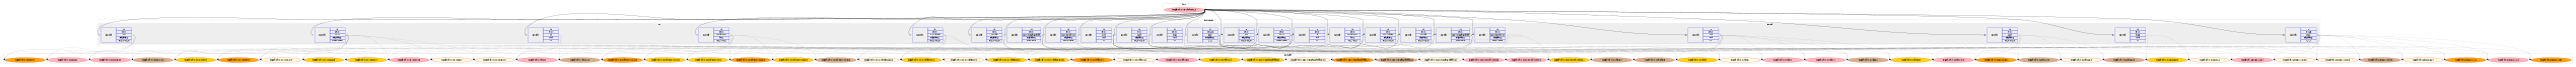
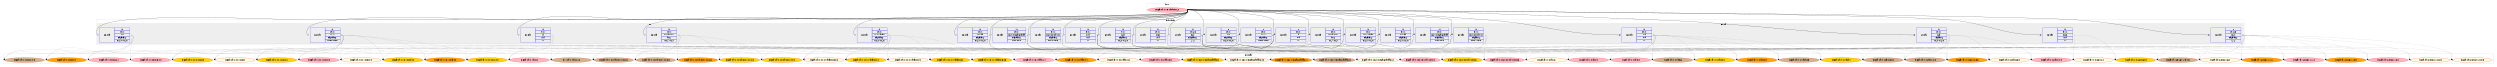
  digraph {
    compound=true
    concentrate=true
    fontname=Helvetica
    fontsize=10
    newrank=true
    rankdir=TB
    ranksep=1.5
    node [color=red fontname=Helvetica fontsize=10 style=filled]
    edge [arrowhead=vee headport=w style=dotted tailport=e weight=100]
    n1 [fillcolor=lightpink label="portage://dev-ml/ppx_expect-0.14.1" width=4]
    n2 [color=blue label=<<TABLE BORDER="0" CELLBORDER="1" CELLSPACING="0" CELLPADDING="4" WIDTH="220"><TR><TD ROWSPAN="6" CELLPADDING="30">pack_dep</TD></TR><TR><TD WIDTH="110">no</TD></TR><TR><TD>dev-lang</TD></TR><TR><TD>ocaml</TD></TR><TR><TD>greaterequal</TD></TR><TR><TD>[4,,,4]</TD></TR></TABLE>> shape=none style=""]
    n3 [color=blue label=<<TABLE BORDER="0" CELLBORDER="1" CELLSPACING="0" CELLPADDING="4" WIDTH="220"><TR><TD ROWSPAN="6" CELLPADDING="30">pack_dep</TD></TR><TR><TD WIDTH="110">no</TD></TR><TR><TD>dev-ml</TD></TR><TR><TD>base</TD></TR><TR><TD>greaterequal</TD></TR><TR><TD>[0.14.0,,,0.14.0]</TD></TR></TABLE>> shape=none style=""]
    n4 [color=blue label=<<TABLE BORDER="0" CELLBORDER="1" CELLSPACING="0" CELLPADDING="4" WIDTH="220"><TR><TD ROWSPAN="6" CELLPADDING="30">pack_dep</TD></TR><TR><TD WIDTH="110">no</TD></TR><TR><TD>dev-ml</TD></TR><TR><TD>cinaps</TD></TR><TR><TD>none</TD></TR><TR><TD>[,,]</TD></TR></TABLE>> shape=none style=""]
    n5 [color=blue label=<<TABLE BORDER="0" CELLBORDER="1" CELLSPACING="0" CELLPADDING="4" WIDTH="220"><TR><TD ROWSPAN="6" CELLPADDING="30">pack_dep</TD></TR><TR><TD WIDTH="110">no</TD></TR><TR><TD>dev-ml</TD></TR><TR><TD>dune</TD></TR><TR><TD>none</TD></TR><TR><TD>[,,]</TD></TR></TABLE>> shape=none style=""]
    n6 [color=blue label=<<TABLE BORDER="0" CELLBORDER="1" CELLSPACING="0" CELLPADDING="4" WIDTH="220"><TR><TD ROWSPAN="6" CELLPADDING="30">pack_dep</TD></TR><TR><TD WIDTH="110">no</TD></TR><TR><TD>dev-ml</TD></TR><TR><TD>ocaml-compiler-libs</TD></TR><TR><TD>greaterequal</TD></TR><TR><TD>[0.11.0,,,0.11.0]</TD></TR></TABLE>> shape=none style=""]
    n7 [color=blue label=<<TABLE BORDER="0" CELLBORDER="1" CELLSPACING="0" CELLPADDING="4" WIDTH="220"><TR><TD ROWSPAN="6" CELLPADDING="30">pack_dep</TD></TR><TR><TD WIDTH="110">no</TD></TR><TR><TD>dev-ml</TD></TR><TR><TD>ocaml-migrate-parsetree</TD></TR><TR><TD>greaterequal</TD></TR><TR><TD>[2.0.0,,,2.0.0]</TD></TR></TABLE>> shape=none style=""]
    n8 [color=blue label=<<TABLE BORDER="0" CELLBORDER="1" CELLSPACING="0" CELLPADDING="4" WIDTH="220"><TR><TD ROWSPAN="6" CELLPADDING="30">pack_dep</TD></TR><TR><TD WIDTH="110">no</TD></TR><TR><TD>dev-ml</TD></TR><TR><TD>ppx_here</TD></TR><TR><TD>greaterequal</TD></TR><TR><TD>[0.14.0,,,0.14.0]</TD></TR></TABLE>> shape=none style=""]
    n9 [color=blue label=<<TABLE BORDER="0" CELLBORDER="1" CELLSPACING="0" CELLPADDING="4" WIDTH="220"><TR><TD ROWSPAN="6" CELLPADDING="30">pack_dep</TD></TR><TR><TD WIDTH="110">no</TD></TR><TR><TD>dev-ml</TD></TR><TR><TD>ppx_inline_test</TD></TR><TR><TD>greaterequal</TD></TR><TR><TD>[0.14.1,,,0.14.1]</TD></TR></TABLE>> shape=none style=""]
    n10 [color=blue label=<<TABLE BORDER="0" CELLBORDER="1" CELLSPACING="0" CELLPADDING="4" WIDTH="220"><TR><TD ROWSPAN="6" CELLPADDING="30">pack_dep</TD></TR><TR><TD WIDTH="110">no</TD></TR><TR><TD>dev-ml</TD></TR><TR><TD>ppx_sexp_conv</TD></TR><TR><TD>equal</TD></TR><TR><TD>[0.14*,,,0.14*]</TD></TR></TABLE>> shape=none style=""]
    n11 [color=blue label=<<TABLE BORDER="0" CELLBORDER="1" CELLSPACING="0" CELLPADDING="4" WIDTH="220"><TR><TD ROWSPAN="6" CELLPADDING="30">pack_dep</TD></TR><TR><TD WIDTH="110">no</TD></TR><TR><TD>dev-ml</TD></TR><TR><TD>ppxlib</TD></TR><TR><TD>greaterequal</TD></TR><TR><TD>[0.18.0,,,0.18.0]</TD></TR></TABLE>> shape=none style=""]
    n12 [color=blue label=<<TABLE BORDER="0" CELLBORDER="1" CELLSPACING="0" CELLPADDING="4" WIDTH="220"><TR><TD ROWSPAN="6" CELLPADDING="30">pack_dep</TD></TR><TR><TD WIDTH="110">no</TD></TR><TR><TD>dev-ml</TD></TR><TR><TD>re</TD></TR><TR><TD>none</TD></TR><TR><TD>[,,]</TD></TR></TABLE>> shape=none style=""]
    n13 [color=blue label=<<TABLE BORDER="0" CELLBORDER="1" CELLSPACING="0" CELLPADDING="4" WIDTH="220"><TR><TD ROWSPAN="6" CELLPADDING="30">pack_dep</TD></TR><TR><TD WIDTH="110">no</TD></TR><TR><TD>dev-ml</TD></TR><TR><TD>stdio</TD></TR><TR><TD>greaterequal</TD></TR><TR><TD>[0.14.0,,,0.14.0]</TD></TR></TABLE>> shape=none style=""]
    n14 [color=blue label=<<TABLE BORDER="0" CELLBORDER="1" CELLSPACING="0" CELLPADDING="4" WIDTH="220"><TR><TD ROWSPAN="6" CELLPADDING="30">pack_dep</TD></TR><TR><TD WIDTH="110">no</TD></TR><TR><TD>dev-ml</TD></TR><TR><TD>cinaps</TD></TR><TR><TD>none</TD></TR><TR><TD>[,,]</TD></TR></TABLE>> shape=none style=""]
    n15 [color=blue label=<<TABLE BORDER="0" CELLBORDER="1" CELLSPACING="0" CELLPADDING="4" WIDTH="220"><TR><TD ROWSPAN="6" CELLPADDING="30">pack_dep</TD></TR><TR><TD WIDTH="110">no</TD></TR><TR><TD>dev-lang</TD></TR><TR><TD>ocaml</TD></TR><TR><TD>greaterequal</TD></TR><TR><TD>[4,,,4]</TD></TR></TABLE>> shape=none style=""]
    n16 [color=blue label=<<TABLE BORDER="0" CELLBORDER="1" CELLSPACING="0" CELLPADDING="4" WIDTH="220"><TR><TD ROWSPAN="6" CELLPADDING="30">pack_dep</TD></TR><TR><TD WIDTH="110">no</TD></TR><TR><TD>dev-ml</TD></TR><TR><TD>base</TD></TR><TR><TD>greaterequal</TD></TR><TR><TD>[0.14.0,,,0.14.0]</TD></TR></TABLE>> shape=none style=""]
    n17 [color=blue label=<<TABLE BORDER="0" CELLBORDER="1" CELLSPACING="0" CELLPADDING="4" WIDTH="220"><TR><TD ROWSPAN="6" CELLPADDING="30">pack_dep</TD></TR><TR><TD WIDTH="110">no</TD></TR><TR><TD>dev-ml</TD></TR><TR><TD>dune</TD></TR><TR><TD>none</TD></TR><TR><TD>[,,]</TD></TR></TABLE>> shape=none style=""]
    n18 [color=blue label=<<TABLE BORDER="0" CELLBORDER="1" CELLSPACING="0" CELLPADDING="4" WIDTH="220"><TR><TD ROWSPAN="6" CELLPADDING="30">pack_dep</TD></TR><TR><TD WIDTH="110">no</TD></TR><TR><TD>dev-ml</TD></TR><TR><TD>ocaml-compiler-libs</TD></TR><TR><TD>greaterequal</TD></TR><TR><TD>[0.11.0,,,0.11.0]</TD></TR></TABLE>> shape=none style=""]
    n19 [color=blue label=<<TABLE BORDER="0" CELLBORDER="1" CELLSPACING="0" CELLPADDING="4" WIDTH="220"><TR><TD ROWSPAN="6" CELLPADDING="30">pack_dep</TD></TR><TR><TD WIDTH="110">no</TD></TR><TR><TD>dev-ml</TD></TR><TR><TD>ocaml-migrate-parsetree</TD></TR><TR><TD>greaterequal</TD></TR><TR><TD>[2.0.0,,,2.0.0]</TD></TR></TABLE>> shape=none style=""]
    n20 [color=blue label=<<TABLE BORDER="0" CELLBORDER="1" CELLSPACING="0" CELLPADDING="4" WIDTH="220"><TR><TD ROWSPAN="6" CELLPADDING="30">pack_dep</TD></TR><TR><TD WIDTH="110">no</TD></TR><TR><TD>dev-ml</TD></TR><TR><TD>ppx_here</TD></TR><TR><TD>greaterequal</TD></TR><TR><TD>[0.14.0,,,0.14.0]</TD></TR></TABLE>> shape=none style=""]
    n21 [color=blue label=<<TABLE BORDER="0" CELLBORDER="1" CELLSPACING="0" CELLPADDING="4" WIDTH="220"><TR><TD ROWSPAN="6" CELLPADDING="30">pack_dep</TD></TR><TR><TD WIDTH="110">no</TD></TR><TR><TD>dev-ml</TD></TR><TR><TD>re</TD></TR><TR><TD>none</TD></TR><TR><TD>[,,]</TD></TR></TABLE>> shape=none style=""]
    n22 [color=blue label=<<TABLE BORDER="0" CELLBORDER="1" CELLSPACING="0" CELLPADDING="4" WIDTH="220"><TR><TD ROWSPAN="6" CELLPADDING="30">pack_dep</TD></TR><TR><TD WIDTH="110">no</TD></TR><TR><TD>dev-ml</TD></TR><TR><TD>ppx_inline_test</TD></TR><TR><TD>greaterequal</TD></TR><TR><TD>[0.14.1,,,0.14.1]</TD></TR></TABLE>> shape=none style=""]
    n23 [color=blue label=<<TABLE BORDER="0" CELLBORDER="1" CELLSPACING="0" CELLPADDING="4" WIDTH="220"><TR><TD ROWSPAN="6" CELLPADDING="30">pack_dep</TD></TR><TR><TD WIDTH="110">no</TD></TR><TR><TD>dev-ml</TD></TR><TR><TD>ppx_sexp_conv</TD></TR><TR><TD>equal</TD></TR><TR><TD>[0.14*,,,0.14*]</TD></TR></TABLE>> shape=none style=""]
    n24 [color=blue label=<<TABLE BORDER="0" CELLBORDER="1" CELLSPACING="0" CELLPADDING="4" WIDTH="220"><TR><TD ROWSPAN="6" CELLPADDING="30">pack_dep</TD></TR><TR><TD WIDTH="110">no</TD></TR><TR><TD>dev-ml</TD></TR><TR><TD>ppxlib</TD></TR><TR><TD>greaterequal</TD></TR><TR><TD>[0.18.0,,,0.18.0]</TD></TR></TABLE>> shape=none style=""]
    n25 [color=blue label=<<TABLE BORDER="0" CELLBORDER="1" CELLSPACING="0" CELLPADDING="4" WIDTH="220"><TR><TD ROWSPAN="6" CELLPADDING="30">pack_dep</TD></TR><TR><TD WIDTH="110">no</TD></TR><TR><TD>dev-ml</TD></TR><TR><TD>stdio</TD></TR><TR><TD>greaterequal</TD></TR><TR><TD>[0.14.0,,,0.14.0]</TD></TR></TABLE>> shape=none style=""]
    n26 [fillcolor=tan label="portage://dev-lang/ocaml-4.09.0-r3" width=4]
    n27 [fillcolor=lightyellow label="portage://dev-lang/ocaml-4.10.2-r3" width=4]
    n28 [fillcolor=lightyellow label="portage://dev-lang/ocaml-4.11.2-r2" width=4]
    n29 [fillcolor=lightpink label="portage://dev-lang/ocaml-4.12.1" width=4]
    n30 [fillcolor=orange label="portage://dev-lang/ocaml-4.13.1" width=4]
    n31 [fillcolor=lightpink label="portage://dev-lang/ocaml-4.14.1" width=4]
    n32 [fillcolor=orange label="portage://dev-lang/ocaml-4.74.2" width=4]
    n33 [fillcolor=lightyellow label="portage://dev-lang/ocaml-5.2.0" width=4]
    n34 [fillcolor=tan label="portage://dev-ml/base-0.14.0-r2" width=4]
    n35 [fillcolor=orange label="portage://dev-ml/cinaps-0.14.3-r2" width=4]
    n36 [fillcolor=tan label="portage://dev-ml/base-0.15.1-r2" width=4]
    n37 [fillcolor=lightyellow label="portage://dev-ml/base-0.16.3-r1" width=4]
    n38 [fillcolor=lightpink label="portage://dev-ml/base-0.17.0-r1" width=4]
    n39 [fillcolor=lightyellow label="portage://dev-ml/cinaps-0.14.0" width=4]
    n40 [fillcolor=gold label="portage://dev-ml/cinaps-0.15.1-r1" width=4]
    n41 [fillcolor=lightyellow label="portage://dev-ml/dune-2.8.4" width=4]
    n42 [fillcolor=gold label="portage://dev-ml/dune-2.9.1" width=4]
    n43 [fillcolor=tan label="portage://dev-ml/dune-2.9.3-r3" width=4]
-   n44 [fillcolor=tan label="portage://dev-ml/dune-3.10.0" width=4]
+   n44 [fillcolor=orange label="portage://dev-ml/dune-3.10.0" width=4]
    n45 [fillcolor=gold label="portage://dev-ml/dune-3.11.1" width=4]
    n46 [fillcolor=tan label="portage://dev-ml/dune-3.6.2" width=4]
    n47 [fillcolor=lightpink label="portage://dev-ml/dune-3.7.0" width=4]
    n48 [fillcolor=lightpink label="portage://dev-ml/dune-3.7.1" width=4]
    n49 [fillcolor=lightpink label="portage://dev-ml/ocaml-compiler-libs-0.12.3" width=4]
    n50 [fillcolor=gold label="portage://dev-ml/ocaml-compiler-libs-0.12.4" width=4]
    n51 [fillcolor=lightpink label="portage://dev-ml/ocaml-compiler-libs-0.17.0" width=4]
    n52 [fillcolor=lightyellow label="portage://dev-ml/ocaml-migrate-parsetree-1.8.0-r1" width=4]
    n53 [fillcolor=gold label="portage://dev-ml/ocaml-migrate-parsetree-2.1.0" width=4]
    n54 [fillcolor=lightyellow label="portage://dev-ml/ocaml-migrate-parsetree-2.2.0" width=4]
    n55 [fillcolor=tan label="portage://dev-ml/ocaml-migrate-parsetree-2.3.0" width=4]
    n56 [fillcolor=orange label="portage://dev-ml/ocaml-migrate-parsetree-2.4.0" width=4]
-   n57 [fillcolor=gold label="portage://dev-ml/ppx_here-0.14.0" width=4]
+   n57 [fillcolor=lightpink label="portage://dev-ml/ppx_here-0.14.0" width=4]
    n58 [fillcolor=lightpink label="portage://dev-ml/ppx_here-0.15.0" width=4]
    n59 [fillcolor=lightyellow label="portage://dev-ml/ppx_here-0.16.0" width=4]
    n60 [fillcolor=orange label="portage://dev-ml/ppx_here-0.17.0" width=4]
    n61 [fillcolor=gold label="portage://dev-ml/ppx_inline_test-0.14.1" width=4]
    n62 [fillcolor=lightyellow label="portage://dev-ml/ppx_inline_test-0.15.0-r2" width=4]
    n63 [fillcolor=gold label="portage://dev-ml/ppx_inline_test-0.15.0-r3" width=4]
    n64 [fillcolor=gold label="portage://dev-ml/ppx_inline_test-0.16.0" width=4]
    n65 [fillcolor=lightyellow label="portage://dev-ml/ppx_inline_test-0.17.0" width=4]
    n66 [fillcolor=gold label="portage://dev-ml/ppx_sexp_conv-0.14.1-r1" width=4]
    n67 [fillcolor=orange label="portage://dev-ml/ppx_sexp_conv-0.14.2-r2" width=4]
    n68 [fillcolor=tan label="portage://dev-ml/ppx_sexp_conv-0.14.3-r1" width=4]
-   n69 [fillcolor=gold label="portage://dev-ml/ppx_sexp_conv-0.15.1-r1" width=4]
-   n70 [fillcolor=orange label="portage://dev-ml/ppx_sexp_conv-0.16.0-r1" width=4]
+   n70 [fillcolor=tan label="portage://dev-ml/ppx_sexp_conv-0.16.0-r1" width=4]
    n71 [fillcolor=gold label="portage://dev-ml/ppx_sexp_conv-0.17.0" width=4]
    n72 [fillcolor=lightpink label="portage://dev-ml/ppxlib-0.20.0-r2" width=4]
    n73 [fillcolor=gold label="portage://dev-ml/ppxlib-0.21.0-r4" width=4]
    n74 [fillcolor=gold label="portage://dev-ml/ppxlib-0.22.2-r3" width=4]
-   n75 [fillcolor=lightyellow label="portage://dev-ml/ppxlib-0.24.0-r1" width=4]
+   n75 [fillcolor=gold label="portage://dev-ml/ppxlib-0.24.0-r1" width=4]
    n76 [fillcolor=orange label="portage://dev-ml/ppxlib-0.29.0-r1" width=4]
    n77 [fillcolor=gold label="portage://dev-ml/ppxlib-0.29.1-r1" width=4]
    n78 [fillcolor=lightyellow label="portage://dev-ml/ppxlib-0.30.0-r1" width=4]
    n79 [fillcolor=lightyellow label="portage://dev-ml/ppxlib-0.32.1" width=4]
-   n80 [fillcolor=tan label="portage://dev-ml/re-1.10.4-r2" width=4]
+   n80 [fillcolor=tan label="conv://dev-ml/re-1.10.4-r2" width=4]
    n81 [fillcolor=lightpink label="portage://dev-ml/re-1.11.0" width=4]
    n82 [fillcolor=tan label="portage://dev-ml/stdio-0.14.0-r2" width=4]
    n83 [fillcolor=lightpink label="portage://dev-ml/stdio-0.15.0-r1" width=4]
    n84 [fillcolor=lightpink label="portage://dev-ml/stdio-0.16.0" width=4]
    n85 [fillcolor=orange label="portage://dev-ml/stdio-0.17.0" width=4]
    subgraph cluster_1 {
      color=gray
      label=<<i>ebuild</i>>
      rank=same
      n1
    }
    subgraph cluster_2 {
      color=gray
      label=<<i>dependencies</i>>
      subgraph cluster_3 {
        color=gray
        fillcolor="#eeeeee"
        label=<<i>compile</i>>
        style=filled
        subgraph sub_4 {
          color=gray
          fillcolor="#eeeeee"
          label=<<i>compile</i>>
          style=filled
          n2
        }
        subgraph sub_5 {
          color=gray
          fillcolor="#eeeeee"
          label=<<i>compile</i>>
          style=filled
          n3
        }
        subgraph sub_6 {
          color=gray
          fillcolor="#eeeeee"
          label=<<i>compile</i>>
          style=filled
          n4
        }
        subgraph sub_7 {
          color=gray
          fillcolor="#eeeeee"
          label=<<i>compile</i>>
          style=filled
          n5
        }
        subgraph sub_8 {
          color=gray
          fillcolor="#eeeeee"
          label=<<i>compile</i>>
          style=filled
          n6
        }
        subgraph sub_9 {
          color=gray
          fillcolor="#eeeeee"
          label=<<i>compile</i>>
          style=filled
          n7
        }
        subgraph sub_10 {
          color=gray
          fillcolor="#eeeeee"
          label=<<i>compile</i>>
          style=filled
          n8
        }
        subgraph sub_11 {
          color=gray
          fillcolor="#eeeeee"
          label=<<i>compile</i>>
          style=filled
          n9
        }
        subgraph sub_12 {
          color=gray
          fillcolor="#eeeeee"
          label=<<i>compile</i>>
          style=filled
          n10
        }
        subgraph sub_13 {
          color=gray
          fillcolor="#eeeeee"
          label=<<i>compile</i>>
          style=filled
          n11
        }
        subgraph sub_14 {
          color=gray
          fillcolor="#eeeeee"
          label=<<i>compile</i>>
          style=filled
          n12
        }
        subgraph sub_15 {
          color=gray
          fillcolor="#eeeeee"
          label=<<i>compile</i>>
          style=filled
          n13
        }
      }
      subgraph cluster_16 {
        color=gray
        fillcolor="#eeeeee"
        label=<<i>compile and run</i>>
        style=filled
      }
      subgraph cluster_17 {
        color=gray
        fillcolor="#eeeeee"
        label=<<i>run</i>>
        style=filled
        subgraph sub_18 {
          color=gray
          fillcolor="#eeeeee"
          label=<<i>run</i>>
          style=filled
          n14
        }
        subgraph sub_19 {
          color=gray
          fillcolor="#eeeeee"
          label=<<i>run</i>>
          style=filled
          n15
        }
        subgraph sub_20 {
          color=gray
          fillcolor="#eeeeee"
          label=<<i>run</i>>
          style=filled
          n16
        }
        subgraph sub_21 {
          color=gray
          fillcolor="#eeeeee"
          label=<<i>run</i>>
          style=filled
          n17
        }
        subgraph sub_22 {
          color=gray
          fillcolor="#eeeeee"
          label=<<i>run</i>>
          style=filled
          n18
        }
        subgraph sub_23 {
          color=gray
          fillcolor="#eeeeee"
          label=<<i>run</i>>
          style=filled
          n19
        }
        subgraph sub_24 {
          color=gray
          fillcolor="#eeeeee"
          label=<<i>run</i>>
          style=filled
          n20
        }
        subgraph sub_25 {
          color=gray
          fillcolor="#eeeeee"
          label=<<i>run</i>>
          style=filled
          n21
        }
        subgraph sub_26 {
          color=gray
          fillcolor="#eeeeee"
          label=<<i>run</i>>
          style=filled
          n22
        }
        subgraph sub_27 {
          color=gray
          fillcolor="#eeeeee"
          label=<<i>run</i>>
          style=filled
          n23
        }
        subgraph sub_28 {
          color=gray
          fillcolor="#eeeeee"
          label=<<i>run</i>>
          style=filled
          n24
        }
        subgraph sub_29 {
          color=gray
          fillcolor="#eeeeee"
          label=<<i>run</i>>
          style=filled
          n25
        }
      }
    }
    subgraph cluster_30 {
      color=gray
      label=<<i>candidates</i>>
      rank=same
      subgraph sub_31 {
        color=black
        label=<<i>candidates</i>>
        nodesep=1
        rank=same
        n26
        n27
        n28
        n29
        n30
        n31
        n32
        n33
      }
      subgraph sub_32 {
        color=black
        label=<<i>candidates</i>>
        nodesep=1
        rank=same
        n34
        n35
        n36
        n37
        n38
      }
      subgraph sub_33 {
        color=black
        label=<<i>candidates</i>>
        nodesep=1
        rank=same
        n39
        n40
      }
      subgraph sub_34 {
        color=black
        label=<<i>candidates</i>>
        nodesep=1
        rank=same
        n41
        n42
        n43
        n44
        n45
        n46
        n47
        n48
      }
      subgraph sub_35 {
        color=black
        label=<<i>candidates</i>>
        nodesep=1
        rank=same
        n49
        n50
        n51
      }
      subgraph sub_36 {
        color=black
        label=<<i>candidates</i>>
        nodesep=1
        rank=same
        n52
        n53
        n54
        n55
        n56
      }
      subgraph sub_37 {
        color=black
        label=<<i>candidates</i>>
        nodesep=1
        rank=same
        n57
        n58
        n59
        n60
      }
      subgraph sub_38 {
        color=black
        label=<<i>candidates</i>>
        nodesep=1
        rank=same
        n61
        n62
        n63
        n64
        n65
      }
      subgraph sub_39 {
        color=black
        label=<<i>candidates</i>>
        nodesep=1
        rank=same
        n66
        n67
        n68
-       n69
        n70
        n71
      }
      subgraph sub_40 {
        color=black
        label=<<i>candidates</i>>
        nodesep=1
        rank=same
        n72
        n73
        n74
        n75
        n76
        n77
        n78
        n79
      }
      subgraph sub_41 {
        color=black
        label=<<i>candidates</i>>
        nodesep=1
        rank=same
        n80
        n81
      }
      subgraph sub_42 {
        color=black
        label=<<i>candidates</i>>
        nodesep=1
        rank=same
        n82
        n83
        n84
        n85
      }
      subgraph sub_43 {
        color=black
        label=<<i>candidates</i>>
        nodesep=1
        rank=same
        n26
        n27
        n28
        n29
        n30
        n31
        n32
        n33
      }
      subgraph sub_44 {
        color=black
        label=<<i>candidates</i>>
        nodesep=1
        rank=same
        n34
        n35
        n36
        n37
        n38
      }
      subgraph sub_45 {
        color=black
        label=<<i>candidates</i>>
        nodesep=1
        rank=same
        n39
        n40
      }
      subgraph sub_46 {
        color=black
        label=<<i>candidates</i>>
        nodesep=1
        rank=same
        n41
        n42
        n43
        n44
        n45
        n46
        n47
        n48
      }
      subgraph sub_47 {
        color=black
        label=<<i>candidates</i>>
        nodesep=1
        rank=same
        n49
        n50
        n51
      }
      subgraph sub_48 {
        color=black
        label=<<i>candidates</i>>
        nodesep=1
        rank=same
        n52
        n53
        n54
        n55
        n56
      }
      subgraph sub_49 {
        color=black
        label=<<i>candidates</i>>
        nodesep=1
        rank=same
        n57
        n58
        n59
        n60
      }
      subgraph sub_50 {
        color=black
        label=<<i>candidates</i>>
        nodesep=1
        rank=same
        n61
        n62
        n63
        n64
        n65
      }
      subgraph sub_51 {
        color=black
        label=<<i>candidates</i>>
        nodesep=1
        rank=same
        n66
        n67
        n68
-       n69
        n70
        n71
      }
      subgraph sub_52 {
        color=black
        label=<<i>candidates</i>>
        nodesep=1
        rank=same
        n72
        n73
        n74
        n75
        n76
        n77
        n78
        n79
      }
      subgraph sub_53 {
        color=black
        label=<<i>candidates</i>>
        nodesep=1
        rank=same
        n80
        n81
      }
      subgraph sub_54 {
        color=black
        label=<<i>candidates</i>>
        nodesep=1
        rank=same
        n82
        n83
        n84
        n85
      }
    }
    n1 -> n2 [style=solid weight=20]
    n1 -> n3 [style=solid weight=20]
    n1 -> n4 [style=solid weight=20]
    n1 -> n5 [style=solid weight=20]
    n1 -> n6 [style=solid weight=20]
    n1 -> n7 [style=solid weight=20]
    n1 -> n8 [style=solid weight=20]
    n1 -> n9 [style=solid weight=20]
    n1 -> n10 [style=solid weight=20]
    n1 -> n11 [style=solid weight=20]
    n1 -> n12 [style=solid weight=20]
    n1 -> n13 [style=solid weight=20]
    n1 -> n14 [arrowhead=odot style=solid weight=20]
    n1 -> n15 [arrowhead=odot style=solid weight=20]
    n1 -> n16 [arrowhead=odot style=solid weight=20]
    n1 -> n17 [arrowhead=odot style=solid weight=20]
    n1 -> n18 [arrowhead=odot style=solid weight=20]
    n1 -> n19 [arrowhead=odot style=solid weight=20]
    n1 -> n20 [arrowhead=odot style=solid weight=20]
    n1 -> n21 [arrowhead=odot style=solid weight=20]
    n1 -> n22 [arrowhead=odot style=solid weight=20]
    n1 -> n23 [arrowhead=odot style=solid weight=20]
    n1 -> n24 [arrowhead=odot style=solid weight=20]
    n1 -> n25 [arrowhead=odot style=solid weight=20]
    n2 -> n26
    n2 -> n27
    n2 -> n28
    n2 -> n29
    n2 -> n30
    n2 -> n31
    n2 -> n32
    n2 -> n33
    n3 -> n34
    n3 -> n35
    n3 -> n36
    n3 -> n37
    n3 -> n38
    n4 -> n39
    n4 -> n40
    n5 -> n41
    n5 -> n42
    n5 -> n43
    n5 -> n44
    n5 -> n45
    n5 -> n46
    n5 -> n47
    n5 -> n48
    n6 -> n49
    n6 -> n50
    n6 -> n51
    n7 -> n52
    n7 -> n53
    n7 -> n54
    n7 -> n55
    n7 -> n56
    n8 -> n57
    n8 -> n58
    n8 -> n59
    n8 -> n60
    n9 -> n61
    n9 -> n62
    n9 -> n63
    n9 -> n64
    n9 -> n65
    n10 -> n66
    n10 -> n67
    n10 -> n68
-   n10 -> n69
    n10 -> n70
    n10 -> n71
    n11 -> n72
    n11 -> n73
    n11 -> n74
    n11 -> n75
    n11 -> n76
    n11 -> n77
    n11 -> n78
    n11 -> n79
    n12 -> n80
    n12 -> n81
    n13 -> n82
    n13 -> n83
    n13 -> n84
    n13 -> n85
    n14 -> n39
    n14 -> n40
    n15 -> n26
    n15 -> n27
    n15 -> n28
    n15 -> n29
    n15 -> n30
    n15 -> n31
    n15 -> n32
    n15 -> n33
    n16 -> n34
    n16 -> n35
    n16 -> n36
    n16 -> n37
    n16 -> n38
    n17 -> n41
    n17 -> n42
    n17 -> n43
    n17 -> n44
    n17 -> n45
    n17 -> n46
    n17 -> n47
    n17 -> n48
    n18 -> n49
    n18 -> n50
    n18 -> n51
    n19 -> n52
    n19 -> n53
    n19 -> n54
    n19 -> n55
    n19 -> n56
    n20 -> n57
    n20 -> n58
    n20 -> n59
    n20 -> n60
    n21 -> n80
    n21 -> n81
    n22 -> n61
    n22 -> n62
    n22 -> n63
    n22 -> n64
    n22 -> n65
    n23 -> n66
    n23 -> n67
    n23 -> n68
-   n23 -> n69
    n23 -> n70
    n23 -> n71
    n24 -> n72
    n24 -> n73
    n24 -> n74
    n24 -> n75
    n24 -> n76
    n24 -> n77
    n24 -> n78
    n24 -> n79
    n25 -> n82
    n25 -> n83
    n25 -> n84
    n25 -> n85
  }
